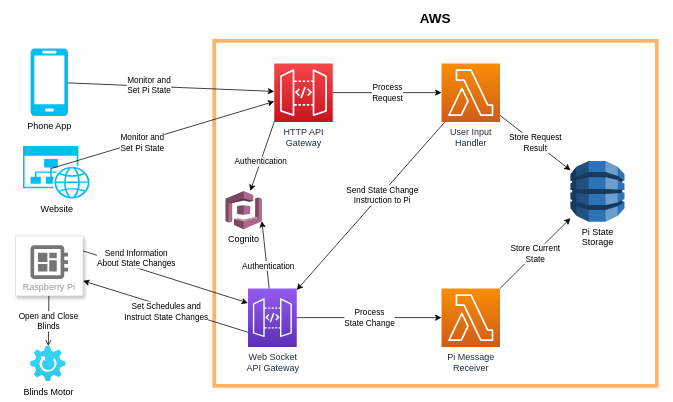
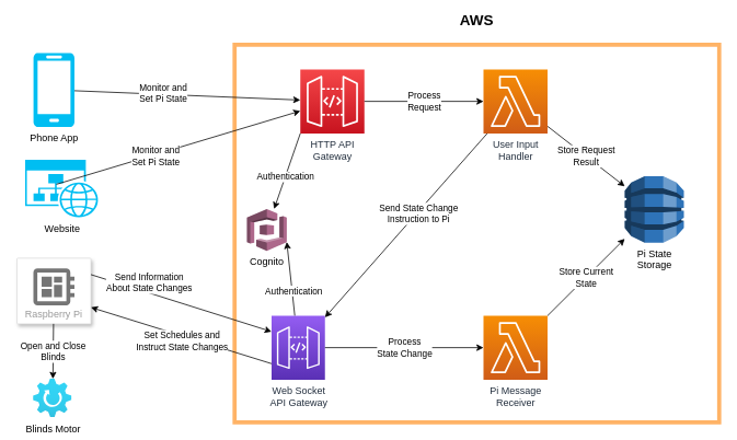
  <mxCell id="0" />
  <mxCell id="1" parent="0" />
  <mxCell id="2" value="Raspberry Pi" style="strokeColor=#dddddd;shadow=1;strokeWidth=1;rounded=1;absoluteArcSize=1;arcSize=2;labelPosition=center;verticalLabelPosition=middle;align=center;verticalAlign=bottom;spacingLeft=0;fontColor=#999999;fontSize=12;whiteSpace=wrap;spacingBottom=2;" vertex="1" parent="1"><mxGeometry x="20" y="280" width="90" height="80" as="geometry" /></mxCell>
  <mxCell id="3" value="" style="dashed=0;connectable=0;html=1;fillColor=#757575;strokeColor=none;shape=mxgraph.gcp2.circuit_board;part=1;" vertex="1" parent="2"><mxGeometry x="0.5" width="50" height="45" relative="1" as="geometry"><mxPoint x="-25" y="12.5" as="offset" /></mxGeometry></mxCell>
  <mxCell id="4" value="&lt;div align=&quot;center&quot;&gt;&lt;h2&gt;AWS&lt;/h2&gt;&lt;/div&gt;" style="rounded=0;whiteSpace=wrap;html=1;fontStyle=0;align=center;labelPosition=center;verticalLabelPosition=top;verticalAlign=bottom;gradientColor=#ffffff;fillColor=none;strokeColor=#FFB366;strokeWidth=5;" vertex="1" parent="1"><mxGeometry x="285" y="20" width="590" height="460" as="geometry" /></mxCell>
  <mxCell id="5" value="HTTP API&lt;br&gt;&lt;div&gt;Gateway&lt;/div&gt;" style="points=[[0,0,0],[0.25,0,0],[0.5,0,0],[0.75,0,0],[1,0,0],[0,1,0],[0.25,1,0],[0.5,1,0],[0.75,1,0],[1,1,0],[0,0.25,0],[0,0.5,0],[0,0.75,0],[1,0.25,0],[1,0.5,0],[1,0.75,0]];outlineConnect=0;fontColor=#232F3E;gradientColor=#F54749;gradientDirection=north;fillColor=#C7131F;strokeColor=#ffffff;dashed=0;verticalLabelPosition=bottom;verticalAlign=top;align=center;html=1;fontSize=12;fontStyle=0;aspect=fixed;shape=mxgraph.aws4.resourceIcon;resIcon=mxgraph.aws4.api_gateway;" vertex="1" parent="1"><mxGeometry x="365" y="50" width="78" height="78" as="geometry" /></mxCell>
  <mxCell id="6" value="Web Socket&lt;br&gt;API Gateway" style="points=[[0,0,0],[0.25,0,0],[0.5,0,0],[0.75,0,0],[1,0,0],[0,1,0],[0.25,1,0],[0.5,1,0],[0.75,1,0],[1,1,0],[0,0.25,0],[0,0.5,0],[0,0.75,0],[1,0.25,0],[1,0.5,0],[1,0.75,0]];outlineConnect=0;fontColor=#232F3E;gradientColor=#945DF2;gradientDirection=north;fillColor=#5A30B5;strokeColor=#ffffff;dashed=0;verticalLabelPosition=bottom;verticalAlign=top;align=center;html=1;fontSize=12;fontStyle=0;aspect=fixed;shape=mxgraph.aws4.resourceIcon;resIcon=mxgraph.aws4.api_gateway;" vertex="1" parent="1"><mxGeometry x="330" y="350" width="65" height="78" as="geometry" /></mxCell>
  <mxCell id="7" value="User Input&lt;br&gt;Handler" style="points=[[0,0,0],[0.25,0,0],[0.5,0,0],[0.75,0,0],[1,0,0],[0,1,0],[0.25,1,0],[0.5,1,0],[0.75,1,0],[1,1,0],[0,0.25,0],[0,0.5,0],[0,0.75,0],[1,0.25,0],[1,0.5,0],[1,0.75,0]];outlineConnect=0;fontColor=#232F3E;gradientColor=#F78E04;gradientDirection=north;fillColor=#D05C17;strokeColor=#ffffff;dashed=0;verticalLabelPosition=bottom;verticalAlign=top;align=center;html=1;fontSize=12;fontStyle=0;aspect=fixed;shape=mxgraph.aws4.resourceIcon;resIcon=mxgraph.aws4.lambda;" vertex="1" parent="1"><mxGeometry x="588" y="50" width="78" height="78" as="geometry" /></mxCell>
  <mxCell id="8" value="Pi Message&lt;br&gt;Receiver" style="points=[[0,0,0],[0.25,0,0],[0.5,0,0],[0.75,0,0],[1,0,0],[0,1,0],[0.25,1,0],[0.5,1,0],[0.75,1,0],[1,1,0],[0,0.25,0],[0,0.5,0],[0,0.75,0],[1,0.25,0],[1,0.5,0],[1,0.75,0]];outlineConnect=0;fontColor=#232F3E;gradientColor=#F78E04;gradientDirection=north;fillColor=#D05C17;strokeColor=#ffffff;dashed=0;verticalLabelPosition=bottom;verticalAlign=top;align=center;html=1;fontSize=12;fontStyle=0;aspect=fixed;shape=mxgraph.aws4.resourceIcon;resIcon=mxgraph.aws4.lambda;" vertex="1" parent="1"><mxGeometry x="588" y="350" width="78" height="78" as="geometry" /></mxCell>
  <mxCell id="9" value="&lt;div&gt;Pi State&lt;/div&gt;&lt;div&gt;Storage&lt;/div&gt;" style="outlineConnect=0;dashed=0;verticalLabelPosition=bottom;verticalAlign=top;align=center;html=1;shape=mxgraph.aws3.dynamo_db;fillColor=#2E73B8;gradientColor=none;strokeColor=#FFB366;strokeWidth=5;" vertex="1" parent="1"><mxGeometry x="760" y="180" width="72" height="81" as="geometry" /></mxCell>
  <mxCell id="10" value="&lt;div&gt;Process&lt;/div&gt;&lt;div&gt;State Change&lt;br&gt;&lt;/div&gt;" style="endArrow=classic;html=1;" edge="1" parent="1" source="6" target="8"><mxGeometry width="50" height="50" relative="1" as="geometry"><mxPoint x="260" y="310" as="sourcePoint" /><mxPoint x="310" y="260" as="targetPoint" /></mxGeometry></mxCell>
  <mxCell id="11" value="&lt;div&gt;Process&lt;/div&gt;&lt;div&gt;Request&lt;/div&gt;" style="endArrow=classic;html=1;" edge="1" parent="1" source="5" target="7"><mxGeometry width="50" height="50" relative="1" as="geometry"><mxPoint x="260" y="310" as="sourcePoint" /><mxPoint x="310" y="260" as="targetPoint" /></mxGeometry></mxCell>
  <mxCell id="12" value="&lt;div&gt;Store Request&lt;/div&gt;&lt;div&gt;Result&lt;br&gt;&lt;/div&gt;" style="endArrow=classic;html=1;" edge="1" parent="1" source="7" target="9"><mxGeometry width="50" height="50" relative="1" as="geometry"><mxPoint x="260" y="310" as="sourcePoint" /><mxPoint x="310" y="260" as="targetPoint" /></mxGeometry></mxCell>
  <mxCell id="13" value="&lt;div&gt;Phone App&lt;/div&gt;" style="verticalLabelPosition=bottom;html=1;verticalAlign=top;align=center;strokeColor=none;fillColor=#00BEF2;shape=mxgraph.azure.mobile;pointerEvents=1;" vertex="1" parent="1"><mxGeometry x="40" y="30" width="50" height="90" as="geometry" /></mxCell>
  <mxCell id="14" value="Website" style="verticalLabelPosition=bottom;html=1;verticalAlign=top;align=center;strokeColor=none;fillColor=#00BEF2;shape=mxgraph.azure.website_generic;pointerEvents=1;" vertex="1" parent="1"><mxGeometry x="30" y="160" width="90" height="70" as="geometry" /></mxCell>
  <mxCell id="15" value="" style="endArrow=classic;html=1;" edge="1" parent="1" source="7" target="6"><mxGeometry width="50" height="50" relative="1" as="geometry"><mxPoint x="260" y="310" as="sourcePoint" /><mxPoint x="310" y="260" as="targetPoint" /></mxGeometry></mxCell>
  <mxCell id="16" value="&lt;div&gt;Send State Change&lt;/div&gt;&lt;div&gt;Instruction to Pi&lt;/div&gt;" style="edgeLabel;html=1;align=center;verticalAlign=middle;resizable=0;points=[];" vertex="1" connectable="0" parent="15"><mxGeometry x="-0.145" y="2" relative="1" as="geometry"><mxPoint x="-1" as="offset" /></mxGeometry></mxCell>
  <mxCell id="17" value="" style="endArrow=classic;html=1;exitX=0.422;exitY=0.429;exitDx=0;exitDy=0;exitPerimeter=0;" edge="1" parent="1" source="14" target="5"><mxGeometry width="50" height="50" relative="1" as="geometry"><mxPoint x="260" y="310" as="sourcePoint" /><mxPoint x="310" y="260" as="targetPoint" /></mxGeometry></mxCell>
  <mxCell id="18" value="&lt;div&gt;Monitor and&lt;/div&gt;&lt;div&gt;Set Pi State&lt;/div&gt;" style="edgeLabel;html=1;align=center;verticalAlign=middle;resizable=0;points=[];" vertex="1" connectable="0" parent="17"><mxGeometry x="-0.193" y="-2" relative="1" as="geometry"><mxPoint as="offset" /></mxGeometry></mxCell>
  <mxCell id="19" value="" style="endArrow=classic;html=1;" edge="1" parent="1" source="13" target="5"><mxGeometry width="50" height="50" relative="1" as="geometry"><mxPoint x="260" y="310" as="sourcePoint" /><mxPoint x="310" y="260" as="targetPoint" /></mxGeometry></mxCell>
  <mxCell id="20" value="Monitor and&lt;br&gt;&lt;div&gt;Set Pi State&lt;/div&gt;" style="edgeLabel;html=1;align=center;verticalAlign=middle;resizable=0;points=[];" vertex="1" connectable="0" parent="19"><mxGeometry x="-0.213" y="2" relative="1" as="geometry"><mxPoint as="offset" /></mxGeometry></mxCell>
  <mxCell id="21" value="" style="endArrow=classic;html=1;exitX=1;exitY=0.25;exitDx=0;exitDy=0;entryX=0;entryY=0.25;entryDx=0;entryDy=0;entryPerimeter=0;" edge="1" parent="1" source="2" target="6"><mxGeometry width="50" height="50" relative="1" as="geometry"><mxPoint x="260" y="310" as="sourcePoint" /><mxPoint x="310" y="260" as="targetPoint" /></mxGeometry></mxCell>
  <mxCell id="22" value="&lt;div&gt;Send Information&lt;/div&gt;&lt;div&gt;About State Changes&lt;br&gt;&lt;/div&gt;" style="edgeLabel;html=1;align=center;verticalAlign=middle;resizable=0;points=[];" vertex="1" connectable="0" parent="21"><mxGeometry x="0.164" y="-1" relative="1" as="geometry"><mxPoint x="-57.47" y="-31.32" as="offset" /></mxGeometry></mxCell>
  <mxCell id="23" value="" style="endArrow=classic;html=1;exitX=0;exitY=0.75;exitDx=0;exitDy=0;exitPerimeter=0;entryX=1;entryY=0.75;entryDx=0;entryDy=0;" edge="1" parent="1" source="6" target="2"><mxGeometry width="50" height="50" relative="1" as="geometry"><mxPoint x="260" y="310" as="sourcePoint" /><mxPoint x="310" y="260" as="targetPoint" /></mxGeometry></mxCell>
  <mxCell id="24" value="&lt;div&gt;Set Schedules and&lt;/div&gt;&lt;div&gt;Instruct State Changes&lt;br&gt;&lt;/div&gt;" style="edgeLabel;html=1;align=center;verticalAlign=middle;resizable=0;points=[];" vertex="1" connectable="0" parent="23"><mxGeometry x="0.227" y="2" relative="1" as="geometry"><mxPoint x="25.22" y="11.51" as="offset" /></mxGeometry></mxCell>
  <mxCell id="25" value="&lt;div&gt;Store Current&lt;/div&gt;&lt;div&gt;State&lt;br&gt;&lt;/div&gt;" style="endArrow=classic;html=1;" edge="1" parent="1" source="8" target="9"><mxGeometry width="50" height="50" relative="1" as="geometry"><mxPoint x="260" y="310" as="sourcePoint" /><mxPoint x="310" y="260" as="targetPoint" /></mxGeometry></mxCell>
  <mxCell id="26" value="Cognito" style="outlineConnect=0;dashed=0;verticalLabelPosition=bottom;verticalAlign=top;align=center;html=1;shape=mxgraph.aws3.cognito;fillColor=#AD688B;gradientColor=none;strokeColor=#FFB366;strokeWidth=5;" vertex="1" parent="1"><mxGeometry x="300" y="220" width="48.5" height="51" as="geometry" /></mxCell>
  <mxCell id="27" value="" style="endArrow=classic;html=1;exitX=0;exitY=1;exitDx=0;exitDy=0;exitPerimeter=0;" edge="1" parent="1" source="5" target="26"><mxGeometry width="50" height="50" relative="1" as="geometry"><mxPoint x="260" y="310" as="sourcePoint" /><mxPoint x="310" y="260" as="targetPoint" /></mxGeometry></mxCell>
  <mxCell id="28" value="Authentication" style="edgeLabel;html=1;align=center;verticalAlign=middle;resizable=0;points=[];" vertex="1" connectable="0" parent="27"><mxGeometry x="0.324" y="2" relative="1" as="geometry"><mxPoint x="0.98" y="-9.02" as="offset" /></mxGeometry></mxCell>
  <mxCell id="29" value="Authentication" style="endArrow=classic;html=1;entryX=1;entryY=0.79;entryDx=0;entryDy=0;entryPerimeter=0;" edge="1" parent="1" source="6" target="26"><mxGeometry x="-0.338" y="-2" width="50" height="50" relative="1" as="geometry"><mxPoint x="260" y="310" as="sourcePoint" /><mxPoint x="190" y="280" as="targetPoint" /><mxPoint as="offset" /></mxGeometry></mxCell>
  <mxCell id="30" value="Blinds Motor" style="aspect=fixed;html=1;points=[];align=center;image;fontSize=12;image=img/lib/azure2/general/Gear.svg;strokeColor=#FFB366;strokeWidth=5;fillColor=#ffffff;gradientColor=#ffffff;" vertex="1" parent="1"><mxGeometry x="40" y="427" width="47" height="47" as="geometry" /></mxCell>
- <mxCell id="31" value="&lt;div&gt;Open and Close&lt;/div&gt;&lt;div&gt;Blinds&lt;/div&gt;" style="endArrow=open;html=1;" edge="1" parent="1" source="2" target="30"><mxGeometry width="50" height="50" relative="1" as="geometry"><mxPoint x="260" y="370" as="sourcePoint" /><mxPoint x="310" y="320" as="targetPoint" /></mxGeometry></mxCell>
+ <mxCell id="31" value="&lt;div&gt;Open and Close&lt;/div&gt;&lt;div&gt;Blinds&lt;/div&gt;" style="endArrow=classic;html=1;" edge="1" parent="1" source="2" target="30"><mxGeometry width="50" height="50" relative="1" as="geometry"><mxPoint x="260" y="370" as="sourcePoint" /><mxPoint x="310" y="320" as="targetPoint" /></mxGeometry></mxCell>
